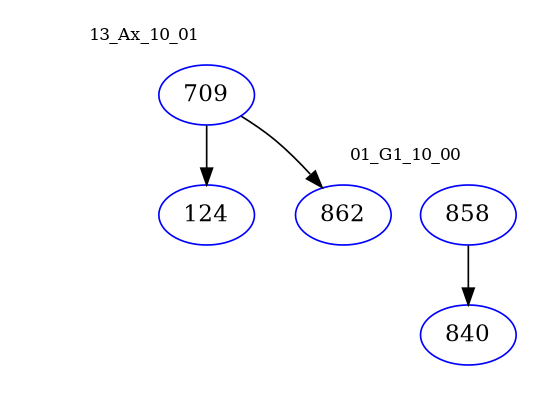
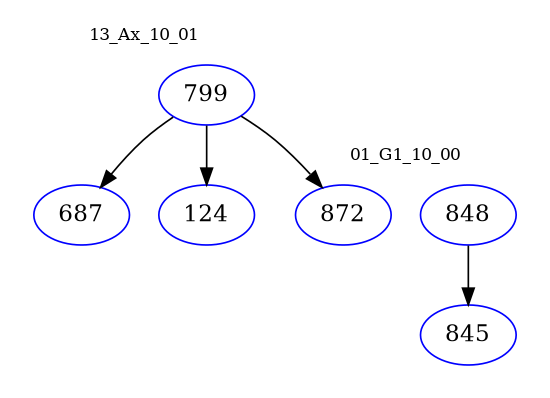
  digraph {
    node [color=blue]
    edge [color=black]
-   n1 [label=709]
+   n1 [label=799]
+   n2 [label=687]
    n3 [label=124]
-   n4 [label=858]
-   n5 [label=840]
-   n6 [label=862]
+   n4 [label=848]
+   n5 [label=845]
+   n6 [label=872]
    subgraph cluster_1 {
      color=white
      fontsize=10
      label="13_Ax_10_01"
      n1
+     n2
      n3
    }
    subgraph cluster_2 {
      color=white
      fontsize=10
      label="01_G1_10_00"
      n4
      n5
      n6
    }
+   n1 -> n2
    n1 -> n3
    n1 -> n6
    n4 -> n5
  }
